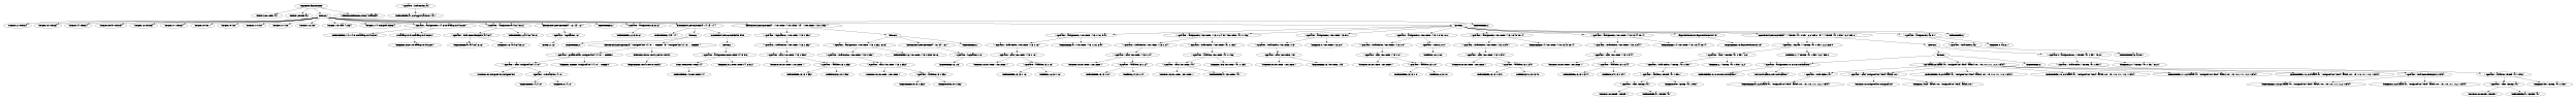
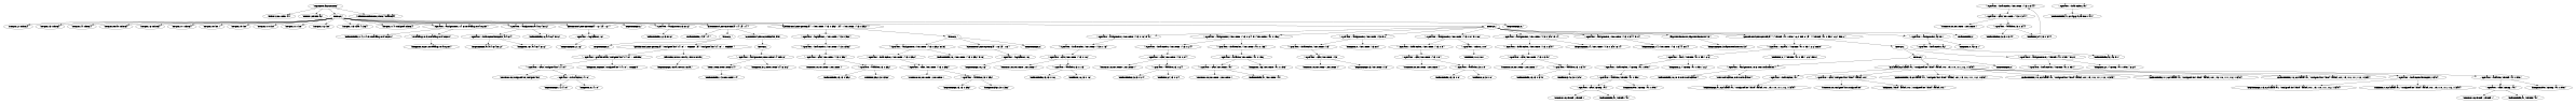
  digraph {
    n1 [label="(METHOD,tftp_connect)"]
    n2 [label="(PARAM,_QWORD *a1)"]
    n3 [label="(PARAM,_BYTE *a2)"]
    n4 [label="(BLOCK,,)"]
    n5 [label="(METHOD_RETURN,__int64 __fastcall)"]
    n6 [label="(LOCAL,v2: __int64)"]
    n7 [label="(LOCAL,v3: __int64)"]
    n8 [label="(LOCAL,v4: __int64)"]
    n9 [label="(LOCAL,result: __int64)"]
    n10 [label="(LOCAL,v6: __int64)"]
    n11 [label="(LOCAL,v7: __int64)"]
    n12 [label="(LOCAL,v8: int *)"]
    n13 [label="(LOCAL,v9: int)"]
    n14 [label="(LOCAL,v10: int)"]
    n15 [label="(LOCAL,v11: int)"]
    n16 [label="(LOCAL,v12: int)"]
    n17 [label="(LOCAL,v13: char [ 136 ])"]
    n18 [label="(LOCAL,v14: unsigned __int64)"]
    n19 [label="(<operator>.assignment,v14 = __readfsqword(0x28u))"]
    n20 [label="(<operator>.assignment,a1[167] = v2)"]
    n21 [label="(CONTROL_STRUCTURE,if ( !v2 ),if ( !v2 ))"]
    n22 [label="(IDENTIFIER,L,)"]
    n23 [label="(<operator>.assignment,v3 = v2)"]
    n24 [label="(CONTROL_STRUCTURE,if ( v4 ),if ( v4 ))"]
    n25 [label="(CONTROL_STRUCTURE,if ( !*(_QWORD *)(v3 + 352) ),if ( !*(_QWORD *)(v3 + 352) ))"]
    n26 [label="(BLOCK,,)"]
    n27 [label="(IDENTIFIER,L,)"]
    n28 [label="(IDENTIFIER,v14,v14 = __readfsqword(0x28u))"]
    n29 [label="(__readfsqword,__readfsqword(0x28u))"]
    n30 [label="(<operator>.indirectIndexAccess,a1[167])"]
    n31 [label="(IDENTIFIER,v2,a1[167] = v2)"]
    n32 [label="(<operator>.logicalNot,!v2)"]
    n33 [label="(IDENTIFIER,v2,v3 = v2)"]
    n34 [label="(IDENTIFIER,v4,if ( v4 ))"]
    n35 [label="(BLOCK,,)"]
    n36 [label="(CONTROL_STRUCTURE,else,else)"]
    n37 [label="(<operator>.logicalNot,!*(_QWORD *)(v3 + 352))"]
    n38 [label="(BLOCK,,)"]
    n39 [label="(<operator>.assignment,*(_QWORD *)(v3 + 16) = a1)"]
    n40 [label="(<operator>.assignment,*(_DWORD *)(v3 + 24) = *((_DWORD *)a1 + 156))"]
    n41 [label="(<operator>.assignment,*(_DWORD *)v3 = 0)"]
    n42 [label="(<operator>.assignment,*(_DWORD *)(v3 + 8) = -100)"]
    n43 [label="(<operator>.assignment,*(_DWORD *)(v3 + 340) = v4)"]
    n44 [label="(<operator>.assignment,*(_DWORD *)(v3 + 344) = v4)"]
    n45 [label="(tftp_set_timeouts,tftp_set_timeouts(v3))"]
    n46 [label="(CONTROL_STRUCTURE,if ( (*((_BYTE *)a1 + 951) & 2) == 0 ),if ( (*((_BYTE *)a1 + 951) & 2) == 0 ))"]
    n47 [label="(<operator>.assignment,*a2 = 1)"]
    n48 [label="(IDENTIFIER,L,)"]
    n49 [label="(LITERAL,0x28u,__readfsqword(0x28u))"]
    n50 [label="(IDENTIFIER,a1,a1[167] = v2)"]
    n51 [label="(LITERAL,167,a1[167] = v2)"]
-   n52 [label="(BYTE,v2,!v2)"]
+   n52 [label="(IDENTIFIER,v2,!v2)"]
    n53 [label="(IDENTIFIER,L,)"]
    n54 [label="(CONTROL_STRUCTURE,if ( (unsigned int)(v4 - 8) > 0xFFB0 ),if ( (unsigned int)(v4 - 8) > 0xFFB0 ))"]
    n55 [label="(BLOCK,,)"]
    n56 [label="(<operator>.greaterThan,(unsigned int)(v4 - 8) > 0xFFB0)"]
    n57 [label="(RETURN,return result;,return result;)"]
    n58 [label="(<operator>.cast,(unsigned int)(v4 - 8))"]
    n59 [label="(LITERAL,0xFFB0,(unsigned int)(v4 - 8) > 0xFFB0)"]
    n60 [label="(IDENTIFIER,result,return result;)"]
    n61 [label="(UNKNOWN,unsigned int,unsigned int)"]
    n62 [label="(<operator>.subtraction,v4 - 8)"]
    n63 [label="(IDENTIFIER,v4,v4 - 8)"]
    n64 [label="(LITERAL,8,v4 - 8)"]
    n65 [label="(<operator>.assignment,LODWORD(v4) = 512)"]
    n66 [label="(LODWORD,LODWORD(v4))"]
    n67 [label="(LITERAL,512,LODWORD(v4) = 512)"]
    n68 [label="(IDENTIFIER,v4,LODWORD(v4))"]
    n69 [label="(<operator>.indirection,*(_QWORD *)(v3 + 352))"]
    n70 [label="(<operator>.assignment,*(_QWORD *)(v3 + 352) = v6)"]
    n71 [label="(CONTROL_STRUCTURE,if ( !v6 ),if ( !v6 ))"]
    n72 [label="(IDENTIFIER,L,)"]
    n73 [label="(<operator>.cast,(_QWORD *)(v3 + 352))"]
    n74 [label="(UNKNOWN,_QWORD *,_QWORD *)"]
    n75 [label="(<operator>.addition,v3 + 352)"]
    n76 [label="(IDENTIFIER,v3,v3 + 352)"]
    n77 [label="(LITERAL,352,v3 + 352)"]
    n78 [label="(<operator>.indirection,*(_QWORD *)(v3 + 352))"]
    n79 [label="(IDENTIFIER,v6,*(_QWORD *)(v3 + 352) = v6)"]
    n80 [label="(<operator>.logicalNot,!v6)"]
    n81 [label="(<operator>.cast,(_QWORD *)(v3 + 352))"]
    n82 [label="(UNKNOWN,_QWORD *,_QWORD *)"]
    n83 [label="(<operator>.addition,v3 + 352)"]
    n84 [label="(IDENTIFIER,v3,v3 + 352)"]
    n85 [label="(LITERAL,352,v3 + 352)"]
    n86 [label="(IDENTIFIER,v6,!v6)"]
    n87 [label="(<operator>.indirection,*(_QWORD *)(v3 + 16))"]
-   n88 [label="(IDENTIFIER,a1,*(_QWORD *)(v3 + 16) = a1)"]
    n89 [label="(<operator>.indirection,*(_DWORD *)(v3 + 24))"]
    n90 [label="(<operator>.indirection,*((_DWORD *)a1 + 156))"]
    n91 [label="(<operator>.indirection,*(_DWORD *)v3)"]
    n92 [label="(LITERAL,0,*(_DWORD *)v3 = 0)"]
    n93 [label="(<operator>.indirection,*(_DWORD *)(v3 + 8))"]
    n94 [label="(<operator>.minus,-100)"]
    n95 [label="(<operator>.indirection,*(_DWORD *)(v3 + 340))"]
    n96 [label="(IDENTIFIER,v4,*(_DWORD *)(v3 + 340) = v4)"]
    n97 [label="(<operator>.indirection,*(_DWORD *)(v3 + 344))"]
    n98 [label="(IDENTIFIER,v4,*(_DWORD *)(v3 + 344) = v4)"]
    n99 [label="(IDENTIFIER,v3,tftp_set_timeouts(v3))"]
    n100 [label="(<operator>.equals,(*((_BYTE *)a1 + 951) & 2) == 0)"]
    n101 [label="(BLOCK,,)"]
    n102 [label="(<operator>.indirection,*a2)"]
    n103 [label="(LITERAL,0,*a2 = 1)"]
    n104 [label="(<operator>.cast,(_QWORD *)(v3 + 16))"]
    n105 [label="(UNKNOWN,_QWORD *,_QWORD *)"]
    n106 [label="(<operator>.addition,v3 + 16)"]
    n107 [label="(IDENTIFIER,v3,v3 + 16)"]
    n108 [label="(LITERAL,16,v3 + 16)"]
    n109 [label="(<operator>.cast,(_DWORD *)(v3 + 24))"]
    n110 [label="(<operator>.addition,(_DWORD *)a1 + 156)"]
    n111 [label="(UNKNOWN,_DWORD *,_DWORD *)"]
    n112 [label="(<operator>.addition,v3 + 24)"]
    n113 [label="(IDENTIFIER,v3,v3 + 24)"]
    n114 [label="(LITERAL,24,v3 + 24)"]
    n115 [label="(<operator>.cast,(_DWORD *)a1)"]
    n116 [label="(LITERAL,156,(_DWORD *)a1 + 156)"]
    n117 [label="(UNKNOWN,_DWORD *,_DWORD *)"]
    n118 [label="(IDENTIFIER,a1,(_DWORD *)a1)"]
    n119 [label="(<operator>.cast,(_DWORD *)v3)"]
    n120 [label="(UNKNOWN,_DWORD *,_DWORD *)"]
    n121 [label="(IDENTIFIER,v3,(_DWORD *)v3)"]
    n122 [label="(<operator>.cast,(_DWORD *)(v3 + 8))"]
    n123 [label="(LITERAL,100,-100)"]
    n124 [label="(UNKNOWN,_DWORD *,_DWORD *)"]
    n125 [label="(<operator>.addition,v3 + 8)"]
    n126 [label="(IDENTIFIER,v3,v3 + 8)"]
    n127 [label="(LITERAL,8,v3 + 8)"]
    n128 [label="(<operator>.cast,(_DWORD *)(v3 + 340))"]
    n129 [label="(UNKNOWN,_DWORD *,_DWORD *)"]
    n130 [label="(<operator>.addition,v3 + 340)"]
    n131 [label="(IDENTIFIER,v3,v3 + 340)"]
    n132 [label="(LITERAL,340,v3 + 340)"]
    n133 [label="(<operator>.cast,(_DWORD *)(v3 + 344))"]
    n134 [label="(UNKNOWN,_DWORD *,_DWORD *)"]
    n135 [label="(<operator>.addition,v3 + 344)"]
    n136 [label="(IDENTIFIER,v3,v3 + 344)"]
    n137 [label="(LITERAL,344,v3 + 344)"]
    n138 [label="(<operator>.and,*((_BYTE *)a1 + 951) & 2)"]
    n139 [label="(LITERAL,0,(*((_BYTE *)a1 + 951) & 2) == 0)"]
    n140 [label="(BLOCK,,)"]
    n141 [label="(<operators>.assignmentOr,*((_BYTE *)a1 + 951) |= 2u)"]
    n142 [label="(<operator>.indirection,*((_BYTE *)a1 + 951))"]
    n143 [label="(LITERAL,2,*((_BYTE *)a1 + 951) & 2)"]
    n144 [label="(<operator>.addition,(_BYTE *)a1 + 951)"]
    n145 [label="(<operator>.cast,(_BYTE *)a1)"]
    n146 [label="(LITERAL,951,(_BYTE *)a1 + 951)"]
    n147 [label="(UNKNOWN,_BYTE *,_BYTE *)"]
    n148 [label="(IDENTIFIER,a1,(_BYTE *)a1)"]
    n149 [label="(<operator>.assignment,v8 = __errno_location())"]
    n150 [label="(Curl_failf,Curl_failf(*a1, (unsigned int)\"bind() failed; %s\", v9, v10, v11, v12, v13[0]))"]
    n151 [label="(IDENTIFIER,L,)"]
    n152 [label="(<operator>.indirection,*((_BYTE *)a1 + 951))"]
    n153 [label="(LITERAL,2u,*((_BYTE *)a1 + 951) |= 2u)"]
    n154 [label="(IDENTIFIER,v8,v8 = __errno_location())"]
    n155 [label="(__errno_location,__errno_location())"]
    n156 [label="(<operator>.indirection,*a1)"]
    n157 [label="(<operator>.cast,(unsigned int)\"bind() failed; %s\")"]
    n158 [label="(IDENTIFIER,v9,Curl_failf(*a1, (unsigned int)\"bind() failed; %s\", v9, v10, v11, v12, v13[0]))"]
    n159 [label="(IDENTIFIER,v10,Curl_failf(*a1, (unsigned int)\"bind() failed; %s\", v9, v10, v11, v12, v13[0]))"]
    n160 [label="(IDENTIFIER,v11,Curl_failf(*a1, (unsigned int)\"bind() failed; %s\", v9, v10, v11, v12, v13[0]))"]
    n161 [label="(IDENTIFIER,v12,Curl_failf(*a1, (unsigned int)\"bind() failed; %s\", v9, v10, v11, v12, v13[0]))"]
    n162 [label="(<operator>.indirectIndexAccess,v13[0])"]
    n163 [label="(IDENTIFIER,a1,Curl_failf(*a1, (unsigned int)\"bind() failed; %s\", v9, v10, v11, v12, v13[0]))"]
    n164 [label="(UNKNOWN,unsigned int,unsigned int)"]
    n165 [label="(LITERAL,\"bind() failed; %s\",(unsigned int)\"bind() failed; %s\")"]
    n166 [label="(IDENTIFIER,v13,Curl_failf(*a1, (unsigned int)\"bind() failed; %s\", v9, v10, v11, v12, v13[0]))"]
    n167 [label="(LITERAL,0,Curl_failf(*a1, (unsigned int)\"bind() failed; %s\", v9, v10, v11, v12, v13[0]))"]
    n168 [label="(<operator>.addition,(_BYTE *)a1 + 951)"]
    n169 [label="(<operator>.cast,(_BYTE *)a1)"]
    n170 [label="(LITERAL,951,(_BYTE *)a1 + 951)"]
    n171 [label="(UNKNOWN,_BYTE *,_BYTE *)"]
    n172 [label="(IDENTIFIER,a1,(_BYTE *)a1)"]
    n173 [label="(<operator>.indirection,*a1)"]
    n174 [label="(IDENTIFIER,a1,Curl_pgrsStartNow(*a1))"]
    n175 [label="(IDENTIFIER,a2,*a2 = 1)"]
    n1 -> n2
    n1 -> n3
    n1 -> n4
    n1 -> n5
    n4 -> n6
    n4 -> n7
    n4 -> n8
    n4 -> n9
    n4 -> n10
    n4 -> n11
    n4 -> n12
    n4 -> n13
    n4 -> n14
    n4 -> n15
    n4 -> n16
    n4 -> n17
    n4 -> n18
    n4 -> n19
    n4 -> n20
    n4 -> n21
    n4 -> n22
    n4 -> n23
    n4 -> n24
    n4 -> n25
    n4 -> n26
    n4 -> n27
    n19 -> n28
    n19 -> n29
    n20 -> n30
    n20 -> n31
    n21 -> n32
    n23 -> n33
    n24 -> n34
    n24 -> n35
    n24 -> n36
    n25 -> n37
    n25 -> n38
    n26 -> n39
    n26 -> n40
    n26 -> n41
    n26 -> n42
    n26 -> n43
    n26 -> n44
    n26 -> n45
    n26 -> n46
    n26 -> n47
    n26 -> n48
    n29 -> n49
    n30 -> n50
    n30 -> n51
    n32 -> n52
    n35 -> n53
    n35 -> n54
    n36 -> n55
    n37 -> n69
    n38 -> n70
    n38 -> n71
    n38 -> n72
    n39 -> n87
-   n39 -> n88
    n40 -> n89
    n40 -> n90
    n41 -> n91
    n41 -> n92
    n42 -> n93
    n42 -> n94
    n43 -> n95
    n43 -> n96
-   n44 -> n97
+   n137 -> n97
    n44 -> n98
    n45 -> n99
    n46 -> n100
    n46 -> n101
    n47 -> n102
    n47 -> n103
    n54 -> n56
    n54 -> n57
    n55 -> n65
    n56 -> n58
    n56 -> n59
    n57 -> n60
    n58 -> n61
    n58 -> n62
    n62 -> n63
    n62 -> n64
    n65 -> n66
    n65 -> n67
    n66 -> n68
    n69 -> n73
    n70 -> n78
    n70 -> n79
    n71 -> n80
    n73 -> n74
    n73 -> n75
    n75 -> n76
    n75 -> n77
    n78 -> n81
    n80 -> n86
    n81 -> n82
    n81 -> n83
    n83 -> n84
    n83 -> n85
    n87 -> n104
    n89 -> n109
    n90 -> n110
    n91 -> n119
    n93 -> n122
    n94 -> n123
    n95 -> n128
    n97 -> n133
    n100 -> n138
    n100 -> n139
    n101 -> n140
    n101 -> n141
    n102 -> n175
    n104 -> n105
    n104 -> n106
    n106 -> n107
    n106 -> n108
    n109 -> n111
    n109 -> n112
    n110 -> n115
    n110 -> n116
    n112 -> n113
    n112 -> n114
    n115 -> n117
    n115 -> n118
    n119 -> n120
    n119 -> n121
    n122 -> n124
    n122 -> n125
    n125 -> n126
    n125 -> n127
    n128 -> n129
    n128 -> n130
    n130 -> n131
    n130 -> n132
    n133 -> n134
    n133 -> n135
    n135 -> n136
    n135 -> n137
    n138 -> n142
    n138 -> n143
    n140 -> n149
    n140 -> n150
    n140 -> n151
    n141 -> n152
    n141 -> n153
    n142 -> n144
    n144 -> n145
    n144 -> n146
    n145 -> n147
    n145 -> n148
    n149 -> n154
    n149 -> n155
    n150 -> n156
    n150 -> n157
    n150 -> n158
    n150 -> n159
    n150 -> n160
    n150 -> n161
    n150 -> n162
    n152 -> n168
    n156 -> n163
    n157 -> n164
    n157 -> n165
    n162 -> n166
    n162 -> n167
    n168 -> n169
    n168 -> n170
    n169 -> n171
    n169 -> n172
    n173 -> n174
  }
